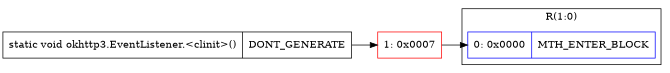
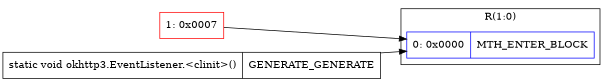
  digraph {
    rankdir=LR
    node [shape=record]
    n1 [color=blue label="{0\:\ 0x0000|MTH_ENTER_BLOCK\l}"]
    n2 [color=red label="{1\:\ 0x0007}"]
-   n3 [label="{static void okhttp3.EventListener.\<clinit\>()  | DONT_GENERATE\l}"]
+   n3 [label="{static void okhttp3.EventListener.\<clinit\>()  | GENERATE_GENERATE\l}"]
    subgraph cluster_1 {
      label="R(1:0)"
      n1
    }
    n2 -> n1
-   n3 -> n2
+   n3 -> n1
  }
